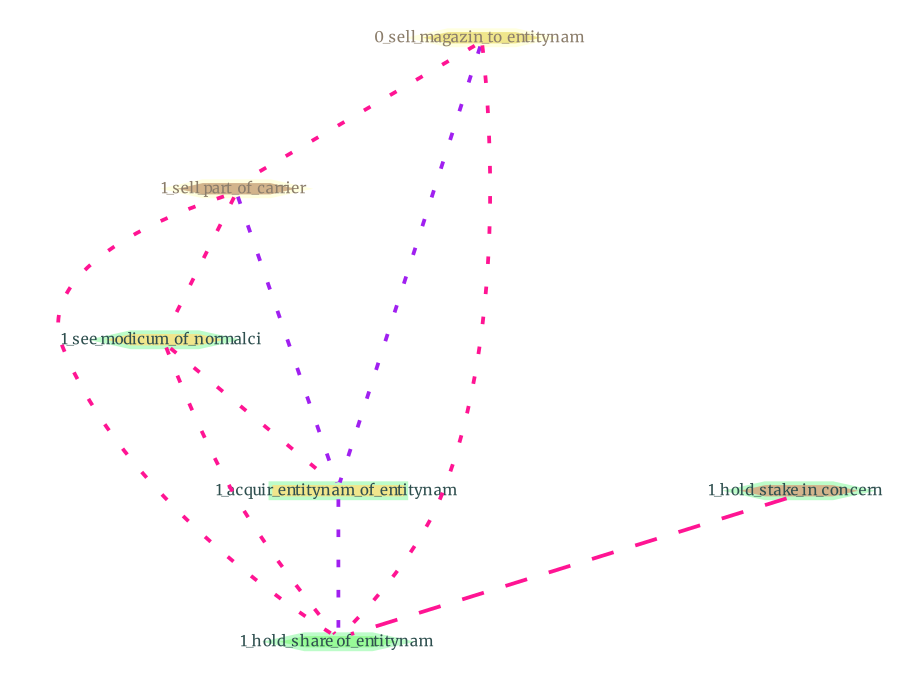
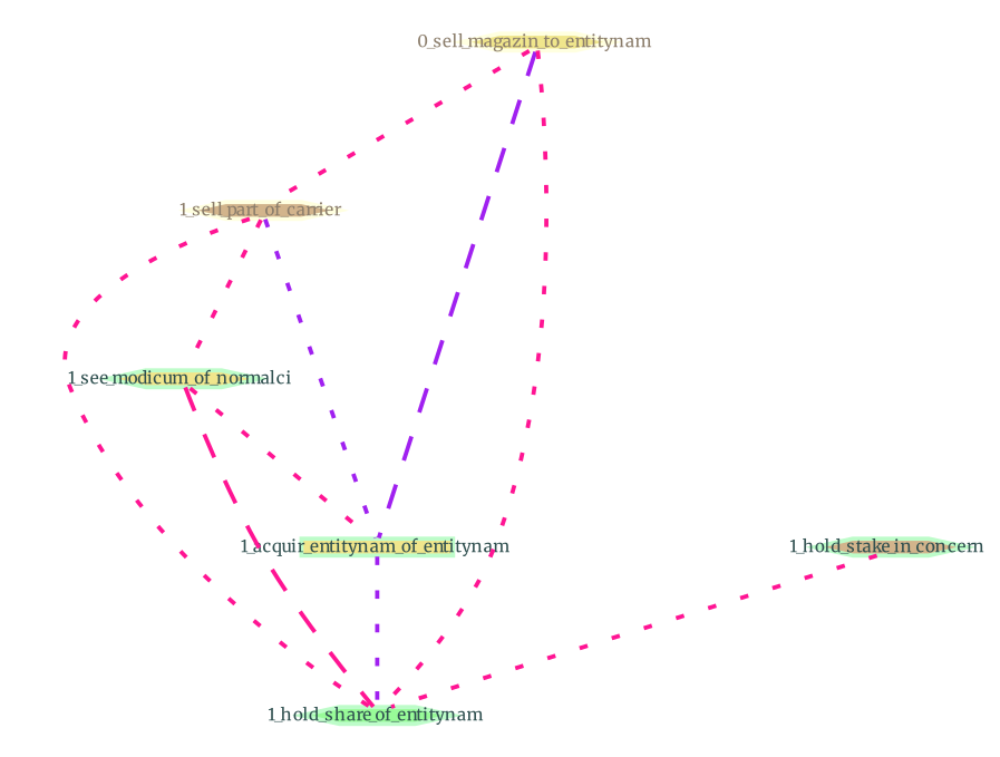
  graph {
    fontname=Merriweather
    node [color="#BDFCC9" fillcolor=khaki fixedsize=true fontcolor="#2f4f4f" fontname=Merriweather fontsize=4 shape=hexagon style=filled]
    edge [color=deeppink fontname=Merriweather style=dotted w=1]
    "0_sell_magazin_to_entitynam " [color="#ffffe0" fontcolor="#8b7d6b" height=.06 width=.5]
    "1_sell_part_of_carrier " [color="#ffffe0" fillcolor=tan fontcolor="#8b7d6b" height=.06 width=.5]
    "1_acquir_entitynam_of_entitynam " [height=.06 shape=box width=.5]
    "1_hold_share_of_entitynam " [fillcolor=palegreen height=.06 width=.5]
    "1_see_modicum_of_normalci " [height=.06 width=.5]
    "1_hold_stake_in_concern " [fillcolor=tan height=.06 width=.5]
    subgraph sub_1 {
      "0_sell_magazin_to_entitynam "
      "1_sell_part_of_carrier "
    }
    subgraph sub_2 {
    }
    "0_sell_magazin_to_entitynam " -- "1_sell_part_of_carrier "
-   "0_sell_magazin_to_entitynam " -- "1_acquir_entitynam_of_entitynam " [color=purple]
+   "0_sell_magazin_to_entitynam " -- "1_acquir_entitynam_of_entitynam " [color=purple style=dashed]
    "0_sell_magazin_to_entitynam " -- "1_hold_share_of_entitynam "
    "1_sell_part_of_carrier " -- "1_acquir_entitynam_of_entitynam " [color=purple]
    "1_sell_part_of_carrier " -- "1_hold_share_of_entitynam "
    "1_sell_part_of_carrier " -- "1_see_modicum_of_normalci "
    "1_acquir_entitynam_of_entitynam " -- "1_hold_share_of_entitynam " [color=purple w=2]
    "1_see_modicum_of_normalci " -- "1_acquir_entitynam_of_entitynam "
-   "1_see_modicum_of_normalci " -- "1_hold_share_of_entitynam "
-   "1_hold_stake_in_concern " -- "1_hold_share_of_entitynam " [style=dashed]
+   "1_see_modicum_of_normalci " -- "1_hold_share_of_entitynam " [style=dashed]
+   "1_hold_stake_in_concern " -- "1_hold_share_of_entitynam "
  }
